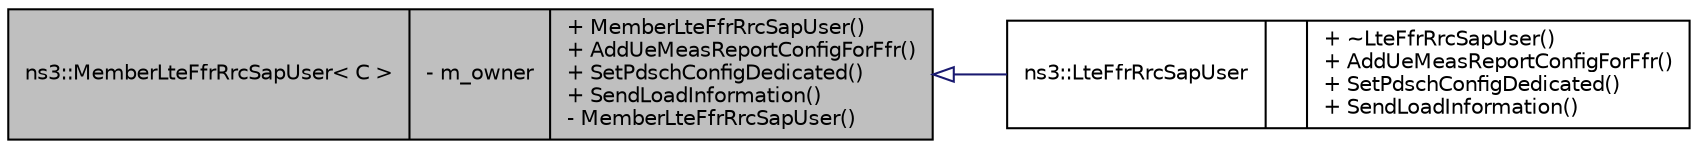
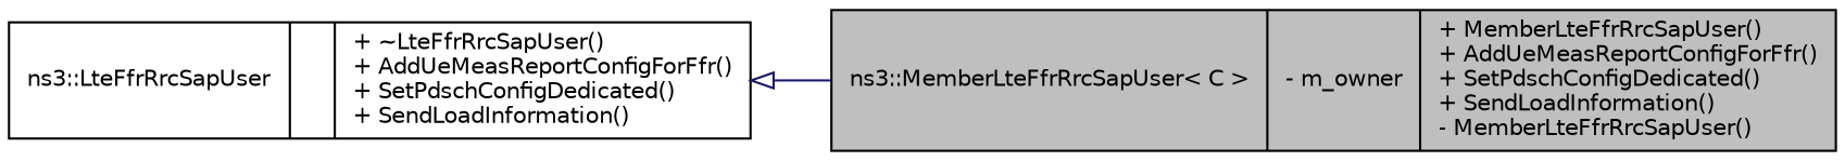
  digraph {
    rankdir=LR
    node [color=black fontname=Helvetica fontsize=10 shape=record style=filled]
    n1 [fillcolor=grey75 fontcolor=black height=0.2 label="{ns3::MemberLteFfrRrcSapUser\< C \>\n|- m_owner\l|+ MemberLteFfrRrcSapUser()\l+ AddUeMeasReportConfigForFfr()\l+ SetPdschConfigDedicated()\l+ SendLoadInformation()\l- MemberLteFfrRrcSapUser()\l}" width=0.4]
    n2 [fillcolor=white height=0.2 label="{ns3::LteFfrRrcSapUser\n||+ ~LteFfrRrcSapUser()\l+ AddUeMeasReportConfigForFfr()\l+ SetPdschConfigDedicated()\l+ SendLoadInformation()\l}" width=0.4]
-   n1 -> n2 [arrowtail=onormal color=midnightblue dir=back fontname=Helvetica fontsize=10 labelfontname=Helvetica labelfontsize=10 style=solid]
+   n2 -> n1 [arrowtail=onormal color=midnightblue dir=back fontname=Helvetica fontsize=10 labelfontname=Helvetica labelfontsize=10 style=solid]
  }
